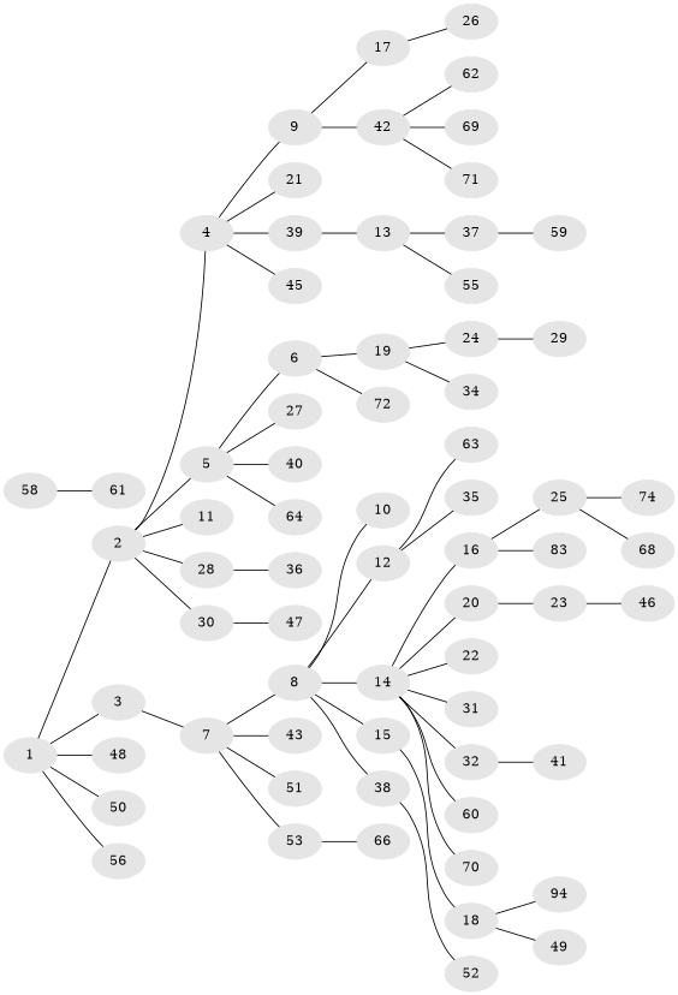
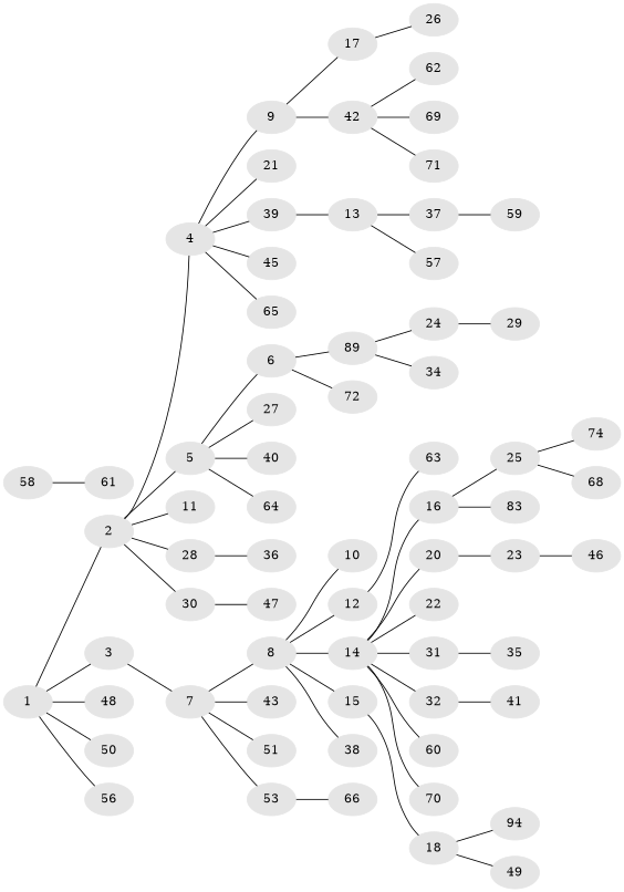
  graph {
    rankdir=LR
    node [color=gray90 style=filled]
    1
    2
    3
    48
    50
    56
    4
    5
    11
    28
    30
    7
    9
    21
    39
    45
+   65
    6
    27
    40
    64
    36
    47
    8
    43
    51
    53
    17
    42
    13
    37
-   55
-   19
+   55 [label=57]
+   19 [label=89]
    72
    24
    34
    10
    12
    14
    15
    38
    66
    63
    16
    20
    22
    31
    32
    60
    70
    18
-   52
    26
    62
    69
    71
    59
    25
    n59 [label=83]
    23
    35
    41
    n63 [label=94]
    49
    n65 [label=74]
    68
    29
    46
    58
    61
    1 -- 2
    1 -- 3
    1 -- 48
    1 -- 50
    1 -- 56
    2 -- 4
    2 -- 5
    2 -- 11
    2 -- 28
    2 -- 30
    3 -- 7
    4 -- 9
    4 -- 21
    4 -- 39
    4 -- 45
+   4 -- 65
    5 -- 6
    5 -- 27
    5 -- 40
    5 -- 64
    28 -- 36
    30 -- 47
    7 -- 8
    7 -- 43
    7 -- 51
    7 -- 53
    9 -- 17
    9 -- 42
    39 -- 13
    6 -- 19
    6 -- 72
    8 -- 10
    8 -- 12
    8 -- 14
    8 -- 15
    8 -- 38
    53 -- 66
    17 -- 26
    42 -- 62
    42 -- 69
    42 -- 71
    13 -- 37
    13 -- 55
    37 -- 59
    19 -- 24
    19 -- 34
    24 -- 29
    12 -- 63
    14 -- 16
    14 -- 20
    14 -- 22
    14 -- 31
    14 -- 32
    14 -- 60
    14 -- 70
    15 -- 18
-   38 -- 52
    16 -- 25
    16 -- n59
    20 -- 23
-   12 -- 35
+   31 -- 35
    32 -- 41
    18 -- n63
    18 -- 49
    25 -- n65
    25 -- 68
    23 -- 46
    58 -- 61
  }
